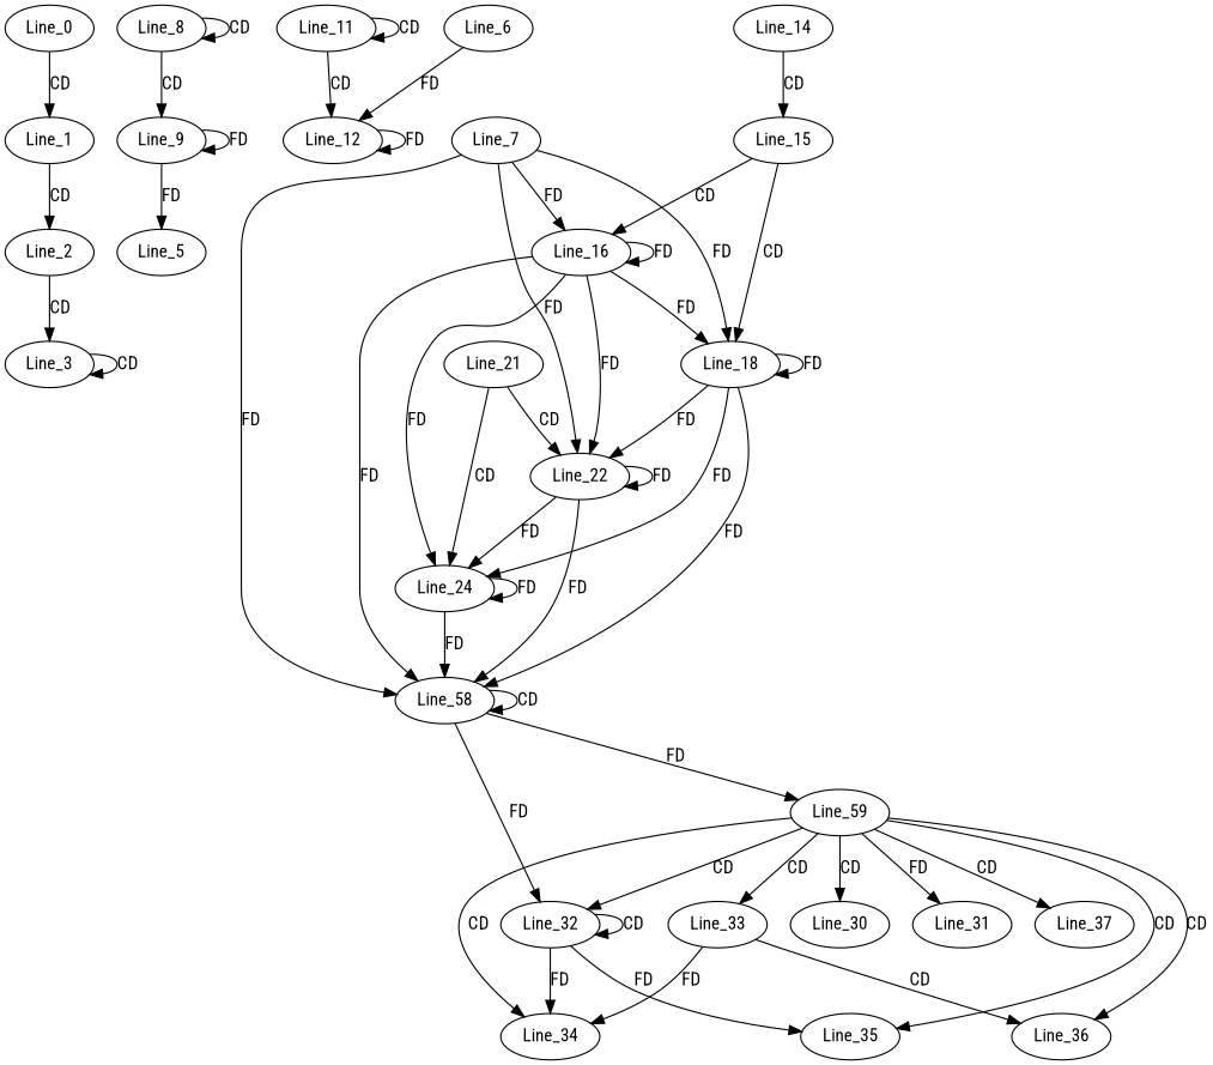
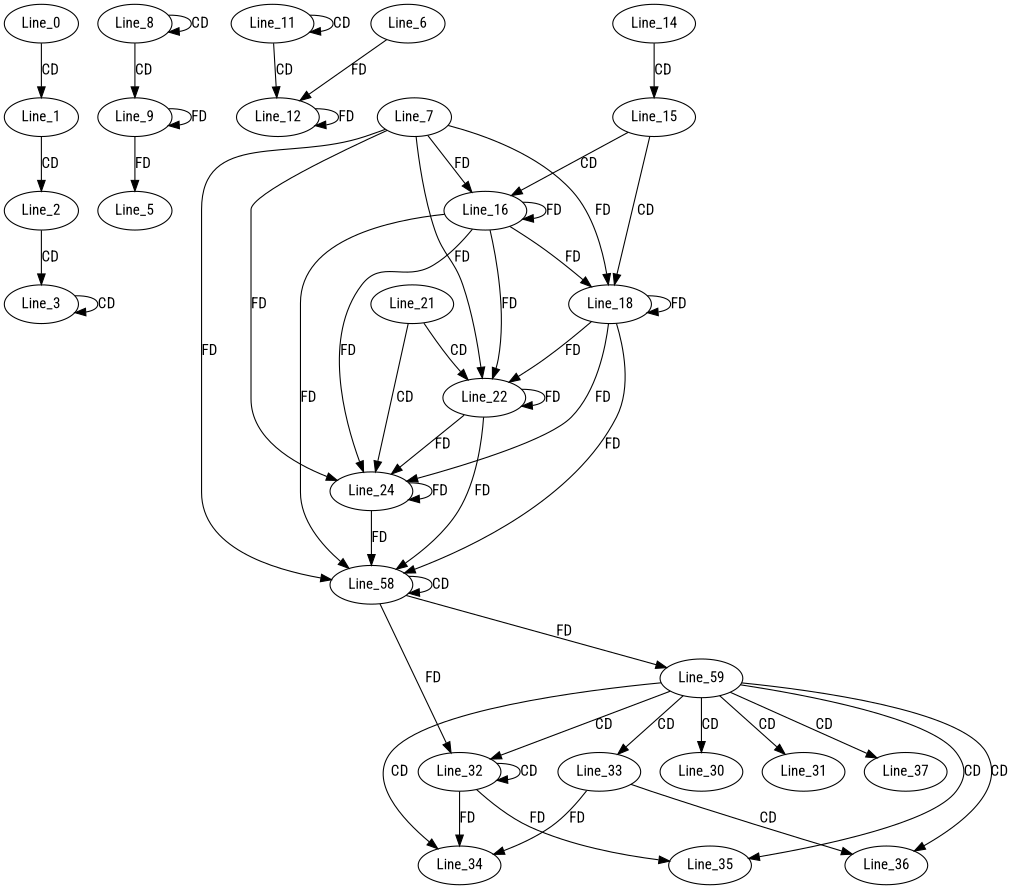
  digraph {
    fontname="Roboto Condensed"
    node [fontname="Roboto Condensed"]
    edge [fontname="Roboto Condensed"]
    Line_0
    Line_1
    Line_2
    Line_3
    Line_8
    Line_9
    Line_5
    Line_11
    Line_12
    Line_6
    Line_14
    Line_15
    Line_16
    Line_18
    Line_22
    Line_24
    n17 [label=Line_58]
    n18 [label=Line_59]
    Line_32
    Line_7
    Line_21
    Line_30
    Line_31
    Line_33
    Line_34
    Line_35
    Line_36
    Line_37
    Line_0 -> Line_1 [label=CD]
    Line_1 -> Line_2 [label=CD]
    Line_2 -> Line_3 [label=CD]
    Line_3 -> Line_3 [label=CD]
    Line_8 -> Line_8 [label=CD]
    Line_8 -> Line_9 [label=CD]
    Line_9 -> Line_9 [label=FD]
    Line_9 -> Line_5 [label=FD]
    Line_11 -> Line_11 [label=CD]
    Line_11 -> Line_12 [label=CD]
    Line_12 -> Line_12 [label=FD]
    Line_6 -> Line_12 [label=FD]
    Line_14 -> Line_15 [label=CD]
    Line_15 -> Line_16 [label=CD]
    Line_15 -> Line_18 [label=CD]
    Line_16 -> Line_16 [label=FD]
    Line_16 -> Line_18 [label=FD]
    Line_16 -> Line_22 [label=FD]
    Line_16 -> Line_24 [label=FD]
    Line_16 -> n17 [label=FD]
    Line_18 -> Line_18 [label=FD]
    Line_18 -> Line_22 [label=FD]
    Line_18 -> Line_24 [label=FD]
    Line_18 -> n17 [label=FD]
    Line_22 -> Line_22 [label=FD]
    Line_22 -> Line_24 [label=FD]
    Line_22 -> n17 [label=FD]
    Line_24 -> Line_24 [label=FD]
    Line_24 -> n17 [label=FD]
    n17 -> n17 [label=CD]
    n17 -> n18 [label=FD]
    n17 -> Line_32 [label=FD]
    n18 -> Line_32 [label=CD]
    n18 -> Line_30 [label=CD]
-   n18 -> Line_31 [label=FD]
+   n18 -> Line_31 [label=CD]
    n18 -> Line_33 [label=CD]
    n18 -> Line_34 [label=CD]
    n18 -> Line_35 [label=CD]
    n18 -> Line_36 [label=CD]
    n18 -> Line_37 [label=CD]
    Line_32 -> Line_32 [label=CD]
    Line_32 -> Line_34 [label=FD]
    Line_32 -> Line_35 [label=FD]
    Line_7 -> Line_16 [label=FD]
    Line_7 -> Line_18 [label=FD]
    Line_7 -> Line_22 [label=FD]
+   Line_7 -> Line_24 [label=FD]
    Line_7 -> n17 [label=FD]
    Line_21 -> Line_22 [label=CD]
    Line_21 -> Line_24 [label=CD]
    Line_33 -> Line_34 [label=FD]
    Line_33 -> Line_36 [label=CD]
  }
